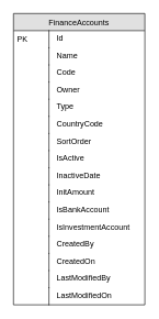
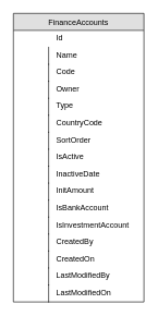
  <mxCell id="0" />
  <mxCell id="1" parent="0" />
  <mxCell id="2" value="FinanceAccounts" style="swimlane;fontStyle=0;childLayout=stackLayout;horizontal=1;startSize=26;fillColor=#e0e0e0;horizontalStack=0;resizeParent=1;resizeLast=0;collapsible=1;marginBottom=0;swimlaneFillColor=#ffffff;align=center;" vertex="1" parent="1"><mxGeometry x="20" y="20" width="200" height="442" as="geometry" /></mxCell>
  <mxCell id="3" value="Id" style="shape=partialRectangle;top=0;left=0;right=0;bottom=0;align=left;verticalAlign=top;spacingTop=-2;fillColor=none;spacingLeft=64;spacingRight=4;overflow=hidden;rotatable=0;points=[[0,0.5],[1,0.5]];portConstraint=eastwest;dropTarget=0;" vertex="1" parent="2"><mxGeometry y="26" width="200" height="26" as="geometry" /></mxCell>
- <mxCell id="4" value="PK" style="shape=partialRectangle;top=0;left=0;bottom=0;fillColor=none;align=left;verticalAlign=middle;spacingLeft=4;spacingRight=4;overflow=hidden;rotatable=180;points=[];portConstraint=eastwest;part=1;" vertex="1" connectable="0" parent="3"><mxGeometry width="54" height="26" as="geometry" /></mxCell>
  <mxCell id="5" value="Name" style="shape=partialRectangle;top=0;left=0;right=0;bottom=0;align=left;verticalAlign=top;spacingTop=-2;fillColor=none;spacingLeft=64;spacingRight=4;overflow=hidden;rotatable=0;points=[[0,0.5],[1,0.5]];portConstraint=eastwest;dropTarget=0;" vertex="1" parent="2"><mxGeometry y="52" width="200" height="26" as="geometry" /></mxCell>
  <mxCell id="6" value="" style="shape=partialRectangle;top=0;left=0;bottom=0;fillColor=none;align=left;verticalAlign=middle;spacingLeft=4;spacingRight=4;overflow=hidden;rotatable=180;points=[];portConstraint=eastwest;part=1;" vertex="1" connectable="0" parent="5"><mxGeometry width="54" height="26" as="geometry" /></mxCell>
  <mxCell id="7" value="Code" style="shape=partialRectangle;top=0;left=0;right=0;bottom=0;align=left;verticalAlign=top;spacingTop=-2;fillColor=none;spacingLeft=64;spacingRight=4;overflow=hidden;rotatable=0;points=[[0,0.5],[1,0.5]];portConstraint=eastwest;dropTarget=0;" vertex="1" parent="2"><mxGeometry y="78" width="200" height="26" as="geometry" /></mxCell>
  <mxCell id="8" value="" style="shape=partialRectangle;top=0;left=0;bottom=0;fillColor=none;align=left;verticalAlign=middle;spacingLeft=4;spacingRight=4;overflow=hidden;rotatable=180;points=[];portConstraint=eastwest;part=1;" vertex="1" connectable="0" parent="7"><mxGeometry width="54" height="26" as="geometry" /></mxCell>
  <mxCell id="9" value="Owner" style="shape=partialRectangle;top=0;left=0;right=0;bottom=0;align=left;verticalAlign=top;spacingTop=-2;fillColor=none;spacingLeft=64;spacingRight=4;overflow=hidden;rotatable=0;points=[[0,0.5],[1,0.5]];portConstraint=eastwest;dropTarget=0;" vertex="1" parent="2"><mxGeometry y="104" width="200" height="26" as="geometry" /></mxCell>
  <mxCell id="10" value="" style="shape=partialRectangle;top=0;left=0;bottom=0;fillColor=none;align=left;verticalAlign=middle;spacingLeft=4;spacingRight=4;overflow=hidden;rotatable=180;points=[];portConstraint=eastwest;part=1;" vertex="1" connectable="0" parent="9"><mxGeometry width="54" height="26" as="geometry" /></mxCell>
  <mxCell id="11" value="Type" style="shape=partialRectangle;top=0;left=0;right=0;bottom=0;align=left;verticalAlign=top;spacingTop=-2;fillColor=none;spacingLeft=64;spacingRight=4;overflow=hidden;rotatable=0;points=[[0,0.5],[1,0.5]];portConstraint=eastwest;dropTarget=0;" vertex="1" parent="2"><mxGeometry y="130" width="200" height="26" as="geometry" /></mxCell>
  <mxCell id="12" value="" style="shape=partialRectangle;top=0;left=0;bottom=0;fillColor=none;align=left;verticalAlign=middle;spacingLeft=4;spacingRight=4;overflow=hidden;rotatable=180;points=[];portConstraint=eastwest;part=1;" vertex="1" connectable="0" parent="11"><mxGeometry width="54" height="26" as="geometry" /></mxCell>
  <mxCell id="13" value="CountryCode" style="shape=partialRectangle;top=0;left=0;right=0;bottom=0;align=left;verticalAlign=top;spacingTop=-2;fillColor=none;spacingLeft=64;spacingRight=4;overflow=hidden;rotatable=0;points=[[0,0.5],[1,0.5]];portConstraint=eastwest;dropTarget=0;" vertex="1" parent="2"><mxGeometry y="156" width="200" height="26" as="geometry" /></mxCell>
  <mxCell id="14" value="" style="shape=partialRectangle;top=0;left=0;bottom=0;fillColor=none;align=left;verticalAlign=middle;spacingLeft=4;spacingRight=4;overflow=hidden;rotatable=180;points=[];portConstraint=eastwest;part=1;" vertex="1" connectable="0" parent="13"><mxGeometry width="54" height="26" as="geometry" /></mxCell>
  <mxCell id="15" value="SortOrder" style="shape=partialRectangle;top=0;left=0;right=0;bottom=0;align=left;verticalAlign=top;spacingTop=-2;fillColor=none;spacingLeft=64;spacingRight=4;overflow=hidden;rotatable=0;points=[[0,0.5],[1,0.5]];portConstraint=eastwest;dropTarget=0;" vertex="1" parent="2"><mxGeometry y="182" width="200" height="26" as="geometry" /></mxCell>
  <mxCell id="16" value="" style="shape=partialRectangle;top=0;left=0;bottom=0;fillColor=none;align=left;verticalAlign=middle;spacingLeft=4;spacingRight=4;overflow=hidden;rotatable=180;points=[];portConstraint=eastwest;part=1;" vertex="1" connectable="0" parent="15"><mxGeometry width="54" height="26" as="geometry" /></mxCell>
  <mxCell id="17" value="IsActive" style="shape=partialRectangle;top=0;left=0;right=0;bottom=0;align=left;verticalAlign=top;spacingTop=-2;fillColor=none;spacingLeft=64;spacingRight=4;overflow=hidden;rotatable=0;points=[[0,0.5],[1,0.5]];portConstraint=eastwest;dropTarget=0;" vertex="1" parent="2"><mxGeometry y="208" width="200" height="26" as="geometry" /></mxCell>
  <mxCell id="18" value="" style="shape=partialRectangle;top=0;left=0;bottom=0;fillColor=none;align=left;verticalAlign=middle;spacingLeft=4;spacingRight=4;overflow=hidden;rotatable=180;points=[];portConstraint=eastwest;part=1;" vertex="1" connectable="0" parent="17"><mxGeometry width="54" height="26" as="geometry" /></mxCell>
  <mxCell id="19" value="InactiveDate" style="shape=partialRectangle;top=0;left=0;right=0;bottom=0;align=left;verticalAlign=top;spacingTop=-2;fillColor=none;spacingLeft=64;spacingRight=4;overflow=hidden;rotatable=0;points=[[0,0.5],[1,0.5]];portConstraint=eastwest;dropTarget=0;" vertex="1" parent="2"><mxGeometry y="234" width="200" height="26" as="geometry" /></mxCell>
  <mxCell id="20" value="" style="shape=partialRectangle;top=0;left=0;bottom=0;fillColor=none;align=left;verticalAlign=middle;spacingLeft=4;spacingRight=4;overflow=hidden;rotatable=180;points=[];portConstraint=eastwest;part=1;" vertex="1" connectable="0" parent="19"><mxGeometry width="54" height="26" as="geometry" /></mxCell>
  <mxCell id="21" value="InitAmount" style="shape=partialRectangle;top=0;left=0;right=0;bottom=0;align=left;verticalAlign=top;spacingTop=-2;fillColor=none;spacingLeft=64;spacingRight=4;overflow=hidden;rotatable=0;points=[[0,0.5],[1,0.5]];portConstraint=eastwest;dropTarget=0;" vertex="1" parent="2"><mxGeometry y="260" width="200" height="26" as="geometry" /></mxCell>
  <mxCell id="22" value="" style="shape=partialRectangle;top=0;left=0;bottom=0;fillColor=none;align=left;verticalAlign=middle;spacingLeft=4;spacingRight=4;overflow=hidden;rotatable=180;points=[];portConstraint=eastwest;part=1;" vertex="1" connectable="0" parent="21"><mxGeometry width="54" height="26" as="geometry" /></mxCell>
  <mxCell id="23" value="IsBankAccount" style="shape=partialRectangle;top=0;left=0;right=0;bottom=0;align=left;verticalAlign=top;spacingTop=-2;fillColor=none;spacingLeft=64;spacingRight=4;overflow=hidden;rotatable=0;points=[[0,0.5],[1,0.5]];portConstraint=eastwest;dropTarget=0;" vertex="1" parent="2"><mxGeometry y="286" width="200" height="26" as="geometry" /></mxCell>
  <mxCell id="24" value="" style="shape=partialRectangle;top=0;left=0;bottom=0;fillColor=none;align=left;verticalAlign=middle;spacingLeft=4;spacingRight=4;overflow=hidden;rotatable=180;points=[];portConstraint=eastwest;part=1;" vertex="1" connectable="0" parent="23"><mxGeometry width="54" height="26" as="geometry" /></mxCell>
  <mxCell id="25" value="IsInvestmentAccount" style="shape=partialRectangle;top=0;left=0;right=0;bottom=0;align=left;verticalAlign=top;spacingTop=-2;fillColor=none;spacingLeft=64;spacingRight=4;overflow=hidden;rotatable=0;points=[[0,0.5],[1,0.5]];portConstraint=eastwest;dropTarget=0;" vertex="1" parent="2"><mxGeometry y="312" width="200" height="26" as="geometry" /></mxCell>
  <mxCell id="26" value="" style="shape=partialRectangle;top=0;left=0;bottom=0;fillColor=none;align=left;verticalAlign=middle;spacingLeft=4;spacingRight=4;overflow=hidden;rotatable=180;points=[];portConstraint=eastwest;part=1;" vertex="1" connectable="0" parent="25"><mxGeometry width="54" height="26" as="geometry" /></mxCell>
  <mxCell id="27" value="CreatedBy" style="shape=partialRectangle;top=0;left=0;right=0;bottom=0;align=left;verticalAlign=top;spacingTop=-2;fillColor=none;spacingLeft=64;spacingRight=4;overflow=hidden;rotatable=0;points=[[0,0.5],[1,0.5]];portConstraint=eastwest;dropTarget=0;" vertex="1" parent="2"><mxGeometry y="338" width="200" height="26" as="geometry" /></mxCell>
  <mxCell id="28" value="" style="shape=partialRectangle;top=0;left=0;bottom=0;fillColor=none;align=left;verticalAlign=middle;spacingLeft=4;spacingRight=4;overflow=hidden;rotatable=180;points=[];portConstraint=eastwest;part=1;" vertex="1" connectable="0" parent="27"><mxGeometry width="54" height="26" as="geometry" /></mxCell>
  <mxCell id="29" value="CreatedOn" style="shape=partialRectangle;top=0;left=0;right=0;bottom=0;align=left;verticalAlign=top;spacingTop=-2;fillColor=none;spacingLeft=64;spacingRight=4;overflow=hidden;rotatable=0;points=[[0,0.5],[1,0.5]];portConstraint=eastwest;dropTarget=0;" vertex="1" parent="2"><mxGeometry y="364" width="200" height="26" as="geometry" /></mxCell>
  <mxCell id="30" value="" style="shape=partialRectangle;top=0;left=0;bottom=0;fillColor=none;align=left;verticalAlign=middle;spacingLeft=4;spacingRight=4;overflow=hidden;rotatable=180;points=[];portConstraint=eastwest;part=1;" vertex="1" connectable="0" parent="29"><mxGeometry width="54" height="26" as="geometry" /></mxCell>
  <mxCell id="31" value="LastModifiedBy" style="shape=partialRectangle;top=0;left=0;right=0;bottom=0;align=left;verticalAlign=top;spacingTop=-2;fillColor=none;spacingLeft=64;spacingRight=4;overflow=hidden;rotatable=0;points=[[0,0.5],[1,0.5]];portConstraint=eastwest;dropTarget=0;" vertex="1" parent="2"><mxGeometry y="390" width="200" height="26" as="geometry" /></mxCell>
  <mxCell id="32" value="" style="shape=partialRectangle;top=0;left=0;bottom=0;fillColor=none;align=left;verticalAlign=middle;spacingLeft=4;spacingRight=4;overflow=hidden;rotatable=180;points=[];portConstraint=eastwest;part=1;" vertex="1" connectable="0" parent="31"><mxGeometry width="54" height="26" as="geometry" /></mxCell>
  <mxCell id="33" value="LastModifiedOn" style="shape=partialRectangle;top=0;left=0;right=0;bottom=0;align=left;verticalAlign=top;spacingTop=-2;fillColor=none;spacingLeft=64;spacingRight=4;overflow=hidden;rotatable=0;points=[[0,0.5],[1,0.5]];portConstraint=eastwest;dropTarget=0;" vertex="1" parent="2"><mxGeometry y="416" width="200" height="26" as="geometry" /></mxCell>
  <mxCell id="34" value="" style="shape=partialRectangle;top=0;left=0;bottom=0;fillColor=none;align=left;verticalAlign=middle;spacingLeft=4;spacingRight=4;overflow=hidden;rotatable=180;points=[];portConstraint=eastwest;part=1;" vertex="1" connectable="0" parent="33"><mxGeometry width="54" height="26" as="geometry" /></mxCell>
